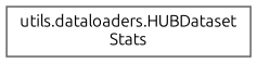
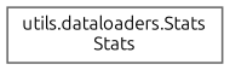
  digraph {
    rankdir=LR
    fontname=Ubuntu
-   n1 [color=grey40 fillcolor=white fontname=Ubuntu fontsize=10 height=0.2 label="utils.dataloaders.HUBDataset\lStats" shape=box style=filled width=0.4]
+   n1 [color=grey40 fillcolor=white fontname=Ubuntu fontsize=10 height=0.2 label="utils.dataloaders.Stats\lStats" shape=box style=filled width=0.4]
  }
